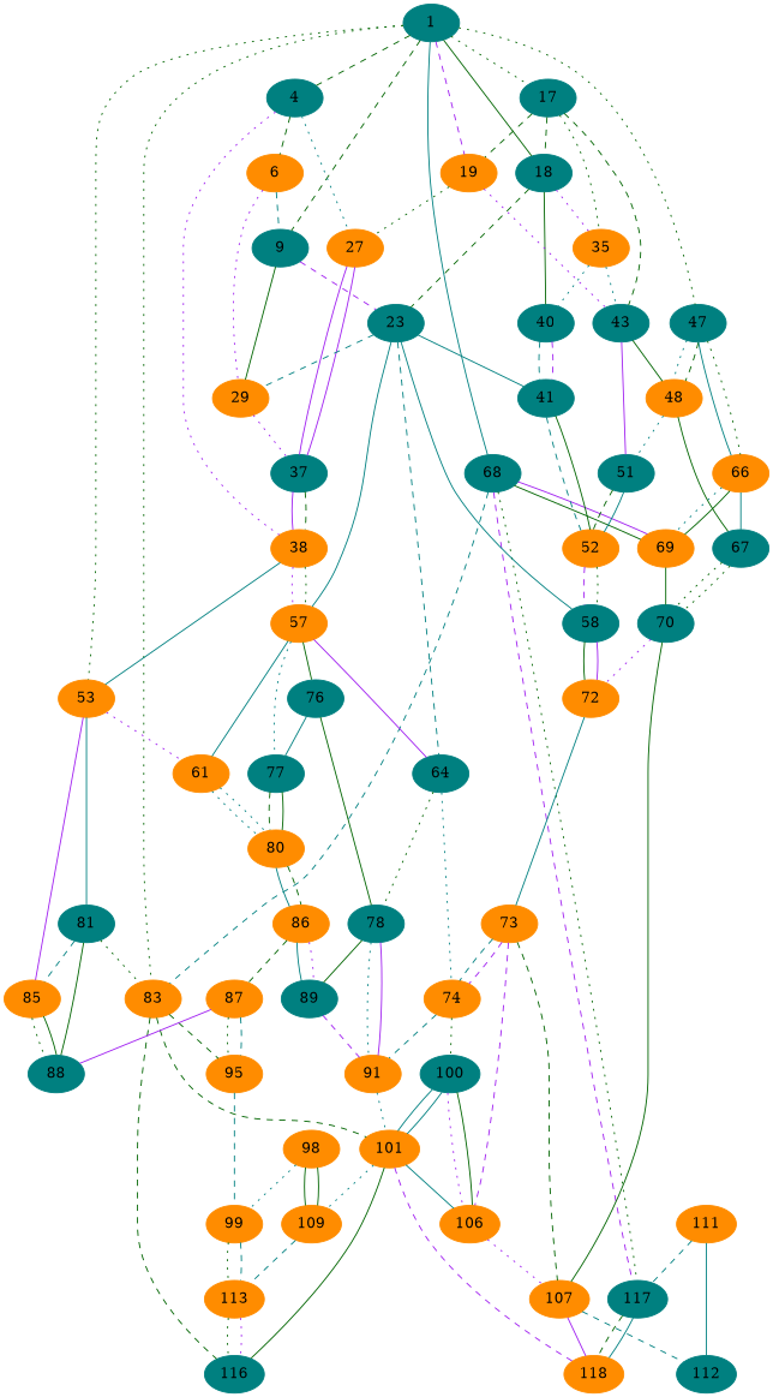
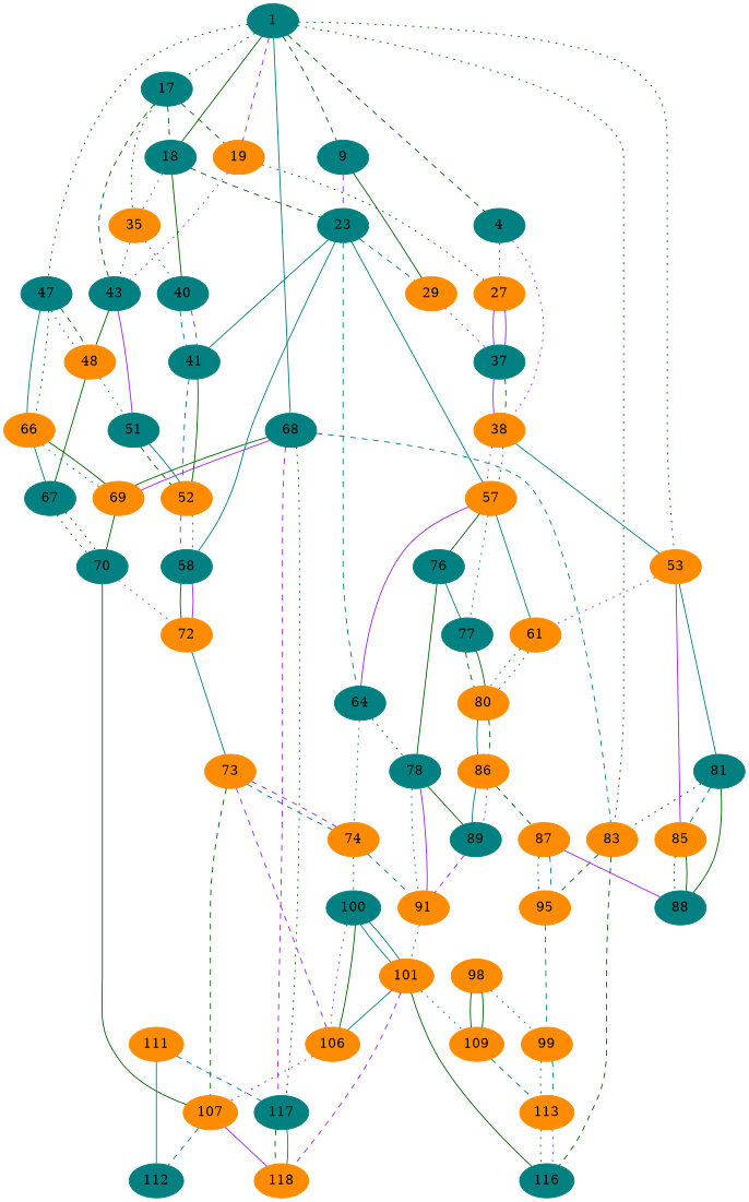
  graph {
    node [color=darkorange style=filled]
    edge [color=darkgreen style=solid]
    1 [color=teal super="+2+7"]
    4 [color=teal super="+5"]
    9 [color=teal super="+24+10"]
    17 [color=teal super="+21"]
    18 [color=teal super="+22"]
    19 [super="+20"]
    47 [color=teal]
    53 [super="+54+62"]
    68 [color=teal]
    83 [super="+96+84"]
-   6 [super="+11"]
    27
    38 [super="+39"]
    29 [super="+30"]
    23 [color=teal super="+31"]
    35 [super="+45"]
    43 [color=teal super="+49+44"]
    40 [color=teal]
    48 [super="+63"]
    66
    61
    81 [color=teal super="+82"]
    85
    69 [super="+90"]
    117 [color=teal]
    95
    101 [super="+102"]
    116 [color=teal]
    37 [color=teal]
    57 [super="+59"]
    41 [color=teal]
    58 [color=teal]
    64 [color=teal super="+75"]
    51 [color=teal]
    52
    76 [color=teal]
    77 [color=teal]
    72
    74 [super="+94"]
    78 [color=teal super="+79"]
    67 [color=teal]
    70 [color=teal super="+71"]
    80
    88 [color=teal]
    73 [super="+105"]
    86
    91 [super="+92"]
    100 [color=teal]
    89 [color=teal]
    107 [super="+108"]
    118
    112 [color=teal]
    106 [super="+120"]
    87
    99
    109
    113
    98
    111 [super="+114"]
    1 -- 4 [style=dashed]
    1 -- 9 [style=dashed]
    1 -- 17 [style=dotted]
    1 -- 18
    1 -- 19 [color=purple style=dashed weight=2]
    1 -- 47 [style=dotted]
    1 -- 53 [style=dotted]
    1 -- 68 [color=teal]
    1 -- 83 [style=dotted]
-   4 -- 6 [style=dashed]
    4 -- 27 [color=teal style=dotted]
    4 -- 38 [color=purple style=dotted]
    9 -- 29
    9 -- 23 [color=purple style=dashed]
    17 -- 18 [style=dashed]
    17 -- 19 [style=dashed]
    17 -- 35 [style=dotted]
    17 -- 43 [style=dashed]
    18 -- 23 [style=dashed]
    18 -- 35 [color=purple style=dotted]
    18 -- 40
    19 -- 27 [style=dotted]
    19 -- 43 [color=purple style=dotted]
    47 -- 48 [color=teal style=dotted]
    47 -- 48 [style=dashed]
    47 -- 66 [color=teal]
    47 -- 66 [style=dotted]
    53 -- 61 [color=purple style=dotted]
    53 -- 81 [color=teal]
    53 -- 85 [color=purple]
    68 -- 83 [color=teal style=dashed]
    68 -- 69
    68 -- 69 [color=purple]
    68 -- 117 [color=purple style=dashed]
    68 -- 117 [style=dotted]
    83 -- 95 [style=dashed]
-   83 -- 101 [style=dashed]
    83 -- 116 [style=dashed]
-   6 -- 9 [color=teal style=dashed]
-   6 -- 29 [color=purple style=dotted]
    27 -- 37 [color=purple]
    27 -- 37 [color=purple]
    38 -- 53 [color=teal]
    38 -- 57 [color=purple style=dotted]
    38 -- 57 [style=dotted]
    29 -- 37 [color=purple style=dotted]
    23 -- 29 [color=teal style=dashed]
    23 -- 57 [color=teal]
    23 -- 41 [color=teal]
    23 -- 58 [color=teal]
    23 -- 64 [color=teal style=dashed]
    35 -- 43 [color=teal style=dotted]
    35 -- 40 [color=teal style=dotted]
    43 -- 48
    43 -- 51 [color=purple]
    40 -- 41 [color=teal style=dashed]
    40 -- 41 [color=purple style=dashed]
    48 -- 51 [color=teal style=dotted]
    48 -- 67
    66 -- 69 [color=teal style=dotted]
    66 -- 69
    66 -- 67 [color=teal]
    61 -- 80 [color=teal style=dotted]
    61 -- 80 [color=teal style=dotted]
    81 -- 83 [style=dotted]
    81 -- 85 [color=teal style=dashed]
    81 -- 88
    85 -- 88 [style=dotted]
    85 -- 88
    69 -- 70
    117 -- 118 [style=dashed]
    117 -- 118 [color=teal]
    95 -- 99 [color=teal style=dashed]
    101 -- 116
    101 -- 118 [color=purple style=dashed]
    101 -- 106 [color=teal]
    101 -- 109 [color=teal style=dotted]
    37 -- 38 [color=purple]
    37 -- 38 [style=dashed]
    57 -- 61 [color=teal]
    57 -- 64 [color=purple]
    57 -- 76
    57 -- 77 [color=teal style=dotted]
    41 -- 52 [color=teal style=dashed]
    41 -- 52
    58 -- 72
    58 -- 72 [color=purple]
    64 -- 74 [color=teal style=dotted]
    64 -- 78 [style=dotted]
    51 -- 52 [style=dashed]
    51 -- 52 [color=teal]
    52 -- 58 [color=purple style=dashed]
    52 -- 58 [style=dotted]
    76 -- 77 [color=teal]
    76 -- 78
    77 -- 80 [style=dashed]
    77 -- 80
    72 -- 73 [color=teal]
    74 -- 91 [color=teal style=dashed]
    74 -- 100 [style=dotted]
    78 -- 91 [color=teal style=dotted]
    78 -- 91 [color=purple]
    78 -- 89
    67 -- 70 [style=dotted]
    67 -- 70 [style=dotted]
    70 -- 72 [color=purple style=dotted]
    70 -- 107
    80 -- 86 [color=teal]
    80 -- 86 [style=dashed]
    73 -- 74 [color=teal style=dashed]
    73 -- 74 [color=purple style=dashed]
    73 -- 107 [style=dashed]
    73 -- 106 [color=purple style=dashed]
    86 -- 89 [color=teal]
    86 -- 89 [color=purple style=dotted]
    86 -- 87 [style=dashed]
    91 -- 101 [color=teal style=dotted]
    100 -- 101 [color=teal]
    100 -- 101 [color=teal]
    100 -- 106 [color=purple style=dotted]
    100 -- 106
    89 -- 91 [color=purple style=dashed]
    107 -- 118 [color=purple]
    107 -- 112 [color=teal style=dashed]
    106 -- 107 [color=purple style=dotted]
    87 -- 95 [style=dotted]
    87 -- 95 [color=teal style=dashed]
    87 -- 88 [color=purple]
    99 -- 113 [style=dotted]
    99 -- 113 [color=teal style=dashed]
    109 -- 113 [color=teal style=dashed]
    113 -- 116 [style=dotted]
    113 -- 116 [color=purple style=dotted]
    98 -- 99 [color=teal style=dotted]
    98 -- 109
    98 -- 109
    111 -- 117 [color=teal style=dashed]
    111 -- 112 [color=teal weight=2]
  }
